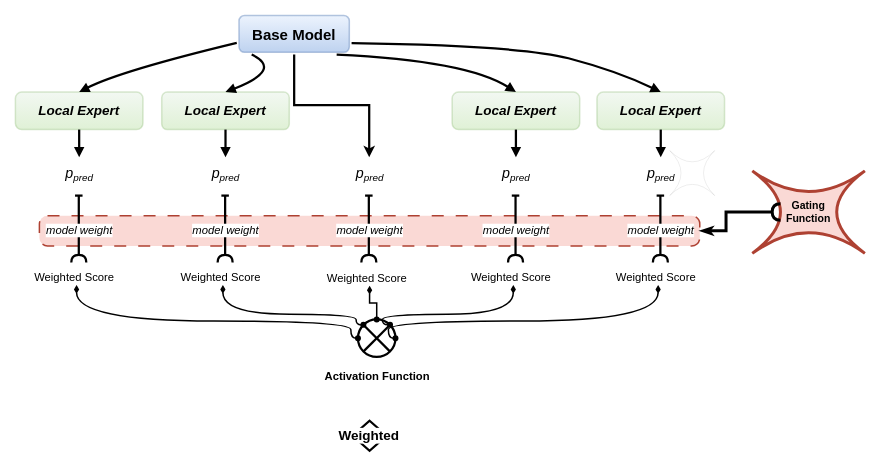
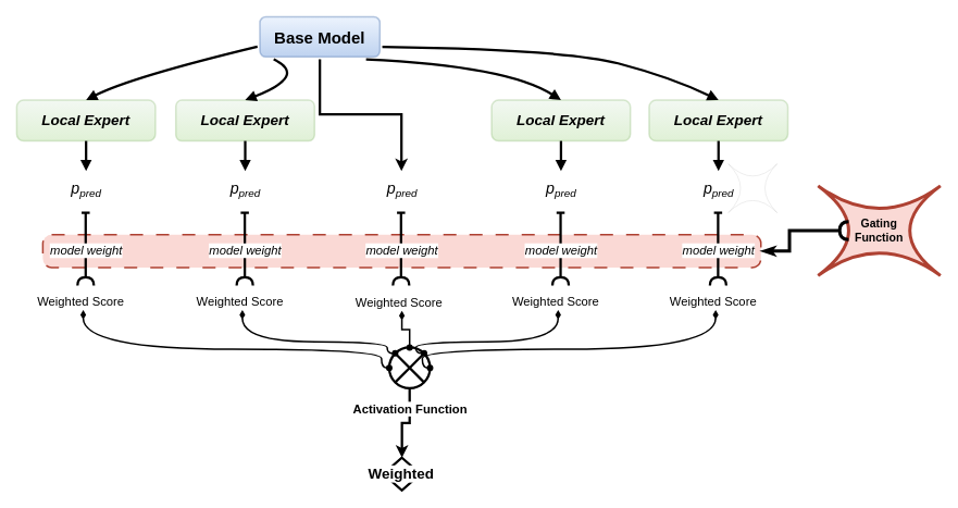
  <mxCell id="0" />
  <mxCell id="1" parent="0" />
  <mxCell id="2" value="" style="rounded=1;whiteSpace=wrap;html=1;strokeColor=#ae4132;strokeWidth=2;align=right;verticalAlign=bottom;fontFamily=Helvetica;fontSize=12;labelBackgroundColor=default;resizable=1;fillColor=#fad9d5;arcSize=27;dashed=1;dashPattern=8 8;imageAspect=0;" vertex="1" parent="1"><mxGeometry x="52" y="287" width="880" height="40" as="geometry" /></mxCell>
  <mxCell id="3" style="edgeStyle=orthogonalEdgeStyle;rounded=0;orthogonalLoop=1;jettySize=auto;html=1;exitX=0.5;exitY=1;exitDx=0;exitDy=0;entryX=0.5;entryY=0;entryDx=0;entryDy=0;movable=1;resizable=1;rotatable=1;deletable=1;editable=1;locked=0;connectable=1;strokeWidth=3;" edge="1" parent="1" source="4" target="21"><mxGeometry relative="1" as="geometry"><mxPoint x="492" y="212" as="targetPoint" /></mxGeometry></mxCell>
  <mxCell id="4" value="Base Model" style="whiteSpace=wrap;strokeWidth=2;movable=1;resizable=1;rotatable=1;deletable=1;editable=1;locked=0;connectable=1;rounded=1;perimeterSpacing=3;fontSize=20;fontStyle=1;fillColor=#dae8fc;gradientColor=#7ea6e0;strokeColor=#6c8ebf;opacity=50;" parent="1" vertex="1"><mxGeometry x="318" y="20" width="147" height="49" as="geometry" /></mxCell>
  <mxCell id="5" value="Local Expert" style="whiteSpace=wrap;strokeWidth=2;movable=1;resizable=1;rotatable=1;deletable=1;editable=1;locked=0;connectable=1;rounded=1;shadow=0;imageAlign=center;imageWidth=22;arcSize=17;fontSize=18;fontStyle=3;fillColor=#d5e8d4;gradientColor=#97d077;strokeColor=#82b366;opacity=30;" parent="1" vertex="1"><mxGeometry x="20" y="122" width="170" height="50" as="geometry" /></mxCell>
  <mxCell id="6" value="Local Expert" style="whiteSpace=wrap;strokeWidth=2;flipH=1;movable=1;resizable=1;rotatable=1;deletable=1;editable=1;locked=0;connectable=1;glass=0;rounded=1;fontSize=18;fontStyle=3;fillColor=#d5e8d4;gradientColor=#97d077;strokeColor=#82b366;opacity=30;" parent="1" vertex="1"><mxGeometry x="215" y="122" width="170" height="50" as="geometry" /></mxCell>
  <mxCell id="7" value="Local Expert" style="whiteSpace=wrap;strokeWidth=2;flipH=1;movable=1;resizable=1;rotatable=1;deletable=1;editable=1;locked=0;connectable=1;rounded=1;shadow=0;imageAlign=center;imageWidth=22;arcSize=17;fontSize=18;fontStyle=3;fillColor=#d5e8d4;gradientColor=#97d077;strokeColor=#82b366;opacity=30;" parent="1" vertex="1"><mxGeometry x="602" y="122" width="170" height="50" as="geometry" /></mxCell>
  <mxCell id="8" value="Local Expert" style="whiteSpace=wrap;strokeWidth=2;flipH=1;movable=1;resizable=1;rotatable=1;deletable=1;editable=1;locked=0;connectable=1;rounded=1;shadow=0;imageAlign=center;imageWidth=22;arcSize=17;fontSize=18;fontStyle=3;fillColor=#d5e8d4;gradientColor=#97d077;strokeColor=#82b366;opacity=30;" parent="1" vertex="1"><mxGeometry x="795" y="122" width="170" height="50" as="geometry" /></mxCell>
  <mxCell id="9" value="&lt;pre&gt;&lt;font face=&quot;Helvetica&quot; style=&quot;font-size: 19px;&quot;&gt;p&lt;/font&gt;&lt;font face=&quot;Helvetica&quot; style=&quot;font-size: 15.833px;&quot;&gt;&lt;sub&gt;pred&lt;/sub&gt;&lt;/font&gt;&lt;/pre&gt;" style="strokeWidth=2;html=1;flipH=1;movable=1;resizable=1;rotatable=1;deletable=1;editable=1;locked=0;connectable=1;fillColor=none;strokeColor=none;perimeterSpacing=1;fontStyle=2;rounded=1;perimeter=ellipsePerimeter;spacing=3;snapToPoint=1;backgroundOutline=0;arcSize=0;verticalAlign=bottom;" parent="1" vertex="1"><mxGeometry x="35" y="210" width="140" height="50" as="geometry" /></mxCell>
  <mxCell id="10" value="&lt;pre&gt;&lt;font face=&quot;Helvetica&quot; style=&quot;font-size: 19px;&quot;&gt;p&lt;/font&gt;&lt;font face=&quot;Helvetica&quot; style=&quot;font-size: 15.833px;&quot;&gt;&lt;sub&gt;pred&lt;/sub&gt;&lt;/font&gt;&lt;/pre&gt;" style="strokeWidth=2;flipH=1;movable=1;resizable=1;rotatable=1;deletable=1;editable=1;locked=0;connectable=1;html=1;comic=0;treeMoving=0;container=0;fillColor=none;strokeColor=none;perimeterSpacing=1;fontStyle=2;rounded=1;perimeter=ellipsePerimeter;spacing=3;snapToPoint=1;backgroundOutline=0;verticalAlign=bottom;" parent="1" vertex="1"><mxGeometry x="230" y="210" width="140" height="50" as="geometry" /></mxCell>
  <mxCell id="11" value="&lt;pre&gt;&lt;font face=&quot;Helvetica&quot; style=&quot;font-size: 19px;&quot;&gt;p&lt;/font&gt;&lt;font face=&quot;Helvetica&quot; style=&quot;font-size: 15.833px;&quot;&gt;&lt;sub&gt;pred&lt;/sub&gt;&lt;/font&gt;&lt;/pre&gt;" style="strokeWidth=0;flipH=1;movable=1;resizable=1;rotatable=1;deletable=1;editable=1;locked=0;connectable=1;fillColor=none;strokeColor=none;html=1;perimeterSpacing=1;fontStyle=2;rounded=1;perimeter=ellipsePerimeter;spacing=3;snapToPoint=1;backgroundOutline=0;verticalAlign=bottom;" parent="1" vertex="1"><mxGeometry x="617" y="210" width="140" height="50" as="geometry" /></mxCell>
  <mxCell id="12" value="&lt;pre&gt;&lt;font face=&quot;Helvetica&quot; style=&quot;font-size: 19px;&quot;&gt;p&lt;/font&gt;&lt;font face=&quot;Helvetica&quot; style=&quot;font-size: 15.833px;&quot;&gt;&lt;sub&gt;pred&lt;/sub&gt;&lt;/font&gt;&lt;/pre&gt;" style="strokeWidth=2;flipH=1;movable=1;resizable=1;rotatable=1;deletable=1;editable=1;locked=0;connectable=1;fillColor=none;strokeColor=none;html=1;perimeterSpacing=1;fontStyle=2;rounded=1;perimeter=ellipsePerimeter;spacing=3;snapToPoint=1;backgroundOutline=0;verticalAlign=bottom;" parent="1" vertex="1"><mxGeometry x="810" y="210" width="140" height="50" as="geometry" /></mxCell>
  <mxCell id="13" value="" style="curved=1;startArrow=none;endArrow=block;exitX=0;exitY=0.72;entryX=0.5;entryY=0;movable=1;resizable=1;rotatable=1;deletable=1;editable=1;locked=0;connectable=1;strokeWidth=3;" parent="1" source="4" target="5" edge="1"><mxGeometry relative="1" as="geometry"><Array as="points"><mxPoint x="160" y="94" /></Array></mxGeometry></mxCell>
  <mxCell id="14" value="" style="curved=1;startArrow=none;endArrow=block;exitX=0.13;exitY=1;entryX=0.5;entryY=0;movable=1;resizable=1;rotatable=1;deletable=1;editable=1;locked=0;connectable=1;strokeWidth=3;" parent="1" source="4" target="6" edge="1"><mxGeometry relative="1" as="geometry"><Array as="points"><mxPoint x="377" y="92" /></Array></mxGeometry></mxCell>
  <mxCell id="15" value="" style="curved=1;startArrow=none;endArrow=block;exitX=0.87;exitY=1;entryX=0.5;entryY=0;movable=1;resizable=1;rotatable=1;deletable=1;editable=1;locked=0;connectable=1;strokeWidth=3;" parent="1" source="4" target="7" edge="1"><mxGeometry relative="1" as="geometry"><Array as="points"><mxPoint x="622" y="80" /></Array></mxGeometry></mxCell>
  <mxCell id="16" value="" style="curved=1;startArrow=none;endArrow=block;exitX=0.99;exitY=0.72;entryX=0.5;entryY=0;movable=1;resizable=1;rotatable=1;deletable=1;editable=1;locked=0;connectable=1;strokeWidth=3;" parent="1" source="4" target="8" edge="1"><mxGeometry relative="1" as="geometry"><Array as="points"><mxPoint x="692" y="60" /><mxPoint x="822" y="94" /></Array></mxGeometry></mxCell>
  <mxCell id="17" value="" style="curved=1;startArrow=none;endArrow=block;exitX=0.5;exitY=1;entryX=0.5;entryY=0;movable=1;resizable=1;rotatable=1;deletable=1;editable=1;locked=0;connectable=1;strokeWidth=3;" parent="1" source="5" target="9" edge="1"><mxGeometry relative="1" as="geometry"><Array as="points" /></mxGeometry></mxCell>
  <mxCell id="18" value="" style="curved=1;startArrow=none;endArrow=block;exitX=0.5;exitY=1;entryX=0.5;entryY=0;movable=1;resizable=1;rotatable=1;deletable=1;editable=1;locked=0;connectable=1;strokeWidth=3;" parent="1" source="6" target="10" edge="1"><mxGeometry relative="1" as="geometry"><Array as="points" /></mxGeometry></mxCell>
  <mxCell id="19" value="" style="curved=1;startArrow=none;endArrow=block;exitX=0.5;exitY=1;entryX=0.5;entryY=0;movable=1;resizable=1;rotatable=1;deletable=1;editable=1;locked=0;connectable=1;strokeWidth=3;" parent="1" source="7" target="11" edge="1"><mxGeometry relative="1" as="geometry"><Array as="points" /></mxGeometry></mxCell>
  <mxCell id="20" value="" style="curved=1;startArrow=none;endArrow=block;exitX=0.5;exitY=1;entryX=0.5;entryY=0;movable=1;resizable=1;rotatable=1;deletable=1;editable=1;locked=0;connectable=1;strokeWidth=3;" parent="1" source="8" target="12" edge="1"><mxGeometry relative="1" as="geometry"><Array as="points" /></mxGeometry></mxCell>
  <mxCell id="21" value="&lt;pre&gt;&lt;font face=&quot;Helvetica&quot; style=&quot;font-size: 19px;&quot;&gt;p&lt;/font&gt;&lt;font face=&quot;Helvetica&quot; style=&quot;font-size: 15.833px;&quot;&gt;&lt;sub&gt;pred&lt;/sub&gt;&lt;/font&gt;&lt;/pre&gt;" style="strokeWidth=2;html=1;movable=1;resizable=1;rotatable=1;deletable=1;editable=1;locked=0;connectable=1;fillColor=none;strokeColor=none;perimeterSpacing=1;fontStyle=2;rounded=1;perimeter=ellipsePerimeter;arcSize=50;spacing=3;snapToPoint=1;backgroundOutline=0;verticalAlign=bottom;" vertex="1" parent="1"><mxGeometry x="421.5" y="210" width="140" height="50" as="geometry" /></mxCell>
  <mxCell id="22" value="" style="shape=switch;whiteSpace=wrap;html=1;strokeColor=default;strokeWidth=0;align=center;verticalAlign=middle;fontFamily=Helvetica;fontSize=12;fontColor=default;resizable=0;fillColor=default;movable=0;rotatable=0;deletable=0;editable=0;locked=1;connectable=0;" vertex="1" parent="1"><mxGeometry x="892" y="200" width="60" height="60" as="geometry" /></mxCell>
  <mxCell id="23" value="&lt;font style=&quot;font-size: 14px;&quot;&gt;&lt;b&gt;Gating&lt;br&gt;Function&lt;/b&gt;&lt;/font&gt;" style="shape=switch;whiteSpace=wrap;html=1;strokeColor=#ae4132;strokeWidth=4;align=center;verticalAlign=middle;fontFamily=Helvetica;fontSize=12;resizable=1;fillColor=#fad9d5;" vertex="1" parent="1"><mxGeometry x="1002" y="227" width="150" height="110" as="geometry" /></mxCell>
  <mxCell id="24" value="" style="endArrow=halfCircle;html=1;rounded=0;fontFamily=Helvetica;fontSize=12;fontColor=default;resizable=1;orthogonalLoop=1;orthogonal=0;snapToPoint=1;exitX=0.5;exitY=1;exitDx=0;exitDy=0;endFill=0;startArrow=baseDash;startFill=0;strokeWidth=3;" edge="1" parent="1"><mxGeometry relative="1" as="geometry"><mxPoint x="104.5" y="260" as="sourcePoint" /><mxPoint x="104.5" y="349" as="targetPoint" /></mxGeometry></mxCell>
  <mxCell id="25" value="&lt;i style=&quot;font-size: 15px;&quot;&gt;model weight&lt;/i&gt;" style="edgeLabel;resizable=0;html=1;;align=center;verticalAlign=middle;strokeColor=default;strokeWidth=0;fontFamily=Helvetica;fontSize=15;fontColor=default;fillColor=default;" connectable="0" vertex="1" parent="24"><mxGeometry relative="1" as="geometry" /></mxCell>
  <mxCell id="26" value="" style="edgeLabel;resizable=0;html=1;;align=left;verticalAlign=bottom;strokeColor=default;strokeWidth=0;fontFamily=Helvetica;fontSize=12;fontColor=default;fillColor=default;" connectable="0" vertex="1" parent="24"><mxGeometry x="-1" relative="1" as="geometry" /></mxCell>
  <mxCell id="27" value="Weighted Score" style="edgeLabel;resizable=0;html=1;;align=right;verticalAlign=bottom;strokeColor=default;strokeWidth=0;fontFamily=Helvetica;fontSize=15;fontColor=default;fillColor=default;connectable=1;snapToPoint=1;imageAlign=center;portConstraint=south;enumerate=0;dropTarget=1;noLabel=0;" connectable="0" vertex="1" parent="24"><mxGeometry x="1" relative="1" as="geometry"><mxPoint x="47" y="30" as="offset" /></mxGeometry></mxCell>
  <mxCell id="28" value="" style="endArrow=halfCircle;html=1;rounded=0;fontFamily=Helvetica;fontSize=12;fontColor=default;resizable=1;orthogonalLoop=1;orthogonal=0;snapToPoint=1;exitX=0.5;exitY=1;exitDx=0;exitDy=0;endFill=0;startArrow=baseDash;startFill=0;strokeWidth=3;" edge="1" parent="1"><mxGeometry relative="1" as="geometry"><mxPoint x="299.5" y="260" as="sourcePoint" /><mxPoint x="299.5" y="349" as="targetPoint" /></mxGeometry></mxCell>
  <mxCell id="29" value="&lt;i style=&quot;font-size: 15px;&quot;&gt;model weight&lt;/i&gt;" style="edgeLabel;resizable=0;html=1;;align=center;verticalAlign=middle;strokeColor=default;strokeWidth=0;fontFamily=Helvetica;fontSize=15;fontColor=default;fillColor=default;" connectable="0" vertex="1" parent="28"><mxGeometry relative="1" as="geometry" /></mxCell>
  <mxCell id="30" value="" style="edgeLabel;resizable=0;html=1;;align=left;verticalAlign=bottom;strokeColor=default;strokeWidth=0;fontFamily=Helvetica;fontSize=12;fontColor=default;fillColor=default;" connectable="0" vertex="1" parent="28"><mxGeometry x="-1" relative="1" as="geometry" /></mxCell>
  <mxCell id="31" value="Weighted Score" style="edgeLabel;resizable=0;html=1;;align=right;verticalAlign=bottom;strokeColor=default;strokeWidth=0;fontFamily=Helvetica;fontSize=15;fontColor=default;fillColor=default;connectable=1;snapToPoint=1;imageAlign=center;portConstraint=south;direction=south;points=[[0,0,0,0,0],[0,0,0,0,50],[0,0.25,0,0,0],[0,0.5,0,0,0],[0,0.75,0,0,0],[0,1,0,0,0],[0.25,0,0,0,0],[0.25,1,0,0,0],[0.5,0,0,0,0],[0.5,1,0,0,0],[0.75,0,0,0,0],[0.75,1,0,0,0],[1,0,0,0,0],[1,0.25,0,0,0],[1,0.5,0,0,0],[1,0.75,0,0,0],[1,1,0,0,0]];" connectable="0" vertex="1" parent="28"><mxGeometry x="1" relative="1" as="geometry"><mxPoint x="47" y="30" as="offset" /></mxGeometry></mxCell>
  <mxCell id="32" value="" style="endArrow=halfCircle;html=1;rounded=0;fontFamily=Helvetica;fontSize=12;fontColor=default;resizable=1;orthogonalLoop=1;orthogonal=0;snapToPoint=1;exitX=0.5;exitY=1;exitDx=0;exitDy=0;endFill=0;startArrow=baseDash;startFill=0;strokeWidth=3;" edge="1" parent="1"><mxGeometry relative="1" as="geometry"><mxPoint x="491" y="260" as="sourcePoint" /><mxPoint x="491" y="349" as="targetPoint" /></mxGeometry></mxCell>
  <mxCell id="33" value="&lt;i style=&quot;font-size: 15px;&quot;&gt;model weight&lt;/i&gt;" style="edgeLabel;resizable=0;html=1;;align=center;verticalAlign=middle;strokeColor=default;strokeWidth=0;fontFamily=Helvetica;fontSize=15;fontColor=default;fillColor=default;" connectable="0" vertex="1" parent="32"><mxGeometry relative="1" as="geometry" /></mxCell>
  <mxCell id="34" value="" style="edgeLabel;resizable=0;html=1;;align=left;verticalAlign=bottom;strokeColor=default;strokeWidth=0;fontFamily=Helvetica;fontSize=12;fontColor=default;fillColor=default;" connectable="0" vertex="1" parent="32"><mxGeometry x="-1" relative="1" as="geometry" /></mxCell>
  <mxCell id="35" value="Weighted Score" style="edgeLabel;resizable=0;html=1;;align=right;verticalAlign=bottom;strokeColor=default;strokeWidth=0;fontFamily=Helvetica;fontSize=15;fontColor=default;fillColor=default;connectable=1;snapToPoint=1;imageAlign=center;portConstraint=south;points=[[0,0,0,-50,0],[0,0,0,0,0],[0,0.25,0,0,0],[0,0.5,0,0,0],[0,0.75,0,0,0],[0,1,0,0,0],[0.25,0,0,0,0],[0.25,1,0,0,0],[0.5,0,0,0,0],[0.5,1,0,0,0],[0.75,0,0,0,0],[0.75,1,0,0,0],[1,0,0,0,0],[1,0.25,0,0,0],[1,0.5,0,0,0],[1,0.75,0,0,0],[1,1,0,0,0]];" connectable="0" vertex="1" parent="32"><mxGeometry x="1" relative="1" as="geometry"><mxPoint x="51" y="31" as="offset" /></mxGeometry></mxCell>
  <mxCell id="36" value="" style="endArrow=halfCircle;html=1;rounded=0;fontFamily=Helvetica;fontSize=12;fontColor=default;resizable=1;orthogonalLoop=1;orthogonal=0;snapToPoint=1;exitX=0.5;exitY=1;exitDx=0;exitDy=0;endFill=0;startArrow=baseDash;startFill=0;strokeWidth=3;" edge="1" parent="1"><mxGeometry relative="1" as="geometry"><mxPoint x="686.5" y="260" as="sourcePoint" /><mxPoint x="686.5" y="349" as="targetPoint" /></mxGeometry></mxCell>
  <mxCell id="37" value="&lt;i style=&quot;font-size: 15px;&quot;&gt;model weight&lt;/i&gt;" style="edgeLabel;resizable=0;html=1;;align=center;verticalAlign=middle;strokeColor=default;strokeWidth=0;fontFamily=Helvetica;fontSize=15;fontColor=default;fillColor=default;" connectable="0" vertex="1" parent="36"><mxGeometry relative="1" as="geometry" /></mxCell>
  <mxCell id="38" value="" style="edgeLabel;resizable=0;html=1;;align=left;verticalAlign=bottom;strokeColor=default;strokeWidth=0;fontFamily=Helvetica;fontSize=12;fontColor=default;fillColor=default;" connectable="0" vertex="1" parent="36"><mxGeometry x="-1" relative="1" as="geometry" /></mxCell>
  <mxCell id="39" value="Weighted Score" style="edgeLabel;resizable=0;html=1;;align=right;verticalAlign=bottom;strokeColor=default;strokeWidth=0;fontFamily=Helvetica;fontSize=15;fontColor=default;fillColor=default;connectable=1;snapToPoint=1;imageAlign=center;portConstraint=south;points=[[0,0,0,-50,0],[0,0,0,0,0],[0,0.25,0,0,0],[0,0.5,0,0,0],[0,0.75,0,0,0],[0,1,0,0,0],[0.25,0,0,0,0],[0.25,1,0,0,0],[0.5,0,0,0,0],[0.5,1,0,0,0],[0.75,0,0,0,0],[0.75,1,0,0,0],[1,0,0,0,0],[1,0.25,0,0,0],[1,0.5,0,0,0],[1,0.75,0,0,0],[1,1,0,0,0]];" connectable="0" vertex="1" parent="36"><mxGeometry x="1" relative="1" as="geometry"><mxPoint x="47" y="30" as="offset" /></mxGeometry></mxCell>
  <mxCell id="40" value="" style="endArrow=halfCircle;html=1;rounded=0;fontFamily=Helvetica;fontSize=12;fontColor=default;resizable=1;orthogonalLoop=1;orthogonal=0;snapToPoint=1;exitX=0.5;exitY=1;exitDx=0;exitDy=0;noJump=1;endFill=0;startArrow=baseDash;startFill=0;strokeWidth=3;" edge="1" parent="1"><mxGeometry relative="1" as="geometry"><mxPoint x="879.5" y="260" as="sourcePoint" /><mxPoint x="879.5" y="349" as="targetPoint" /></mxGeometry></mxCell>
  <mxCell id="41" value="&lt;i style=&quot;font-size: 15px;&quot;&gt;model weight&lt;/i&gt;" style="edgeLabel;resizable=0;html=1;;align=center;verticalAlign=middle;strokeColor=default;strokeWidth=0;fontFamily=Helvetica;fontSize=15;fontColor=default;fillColor=default;snapToPoint=1;connectable=1;" connectable="0" vertex="1" parent="40"><mxGeometry relative="1" as="geometry" /></mxCell>
  <mxCell id="42" value="" style="edgeLabel;resizable=0;html=1;;align=left;verticalAlign=bottom;strokeColor=default;strokeWidth=0;fontFamily=Helvetica;fontSize=12;fontColor=default;fillColor=default;" connectable="0" vertex="1" parent="40"><mxGeometry x="-1" relative="1" as="geometry" /></mxCell>
  <mxCell id="43" value="Weighted Score" style="edgeLabel;resizable=0;html=1;;align=right;verticalAlign=bottom;strokeColor=default;strokeWidth=0;fontFamily=Helvetica;fontSize=15;fontColor=default;fillColor=default;connectable=1;snapToPoint=1;imageAlign=center;portConstraint=south;points=[[0,0,0,-50,0],[0,0,0,0,0],[0,0.25,0,0,0],[0,0.5,0,0,0],[0,0.75,0,0,0],[0,1,0,0,0],[0.25,0,0,0,0],[0.25,1,0,0,0],[0.5,0,0,0,0],[0.5,1,0,0,0],[0.75,0,0,0,0],[0.75,1,0,0,0],[1,0,0,0,0],[1,0.25,0,0,0],[1,0.5,0,0,0],[1,0.75,0,0,0],[1,1,0,0,0]];" connectable="0" vertex="1" parent="40"><mxGeometry x="1" relative="1" as="geometry"><mxPoint x="47" y="30" as="offset" /></mxGeometry></mxCell>
  <mxCell id="44" style="edgeStyle=orthogonalEdgeStyle;rounded=0;orthogonalLoop=1;jettySize=auto;html=1;exitX=1;exitY=0.5;exitDx=0;exitDy=0;entryX=0.25;entryY=0.5;entryDx=0;entryDy=0;entryPerimeter=0;fontFamily=Helvetica;fontSize=12;fontColor=default;labelBackgroundColor=default;resizable=0;strokeWidth=4;startArrow=classicThin;startFill=0;endArrow=halfCircle;endFill=0;" edge="1" parent="1" source="2" target="23"><mxGeometry relative="1" as="geometry" /></mxCell>
+ <mxCell id="45" value="" style="edgeStyle=orthogonalEdgeStyle;rounded=0;orthogonalLoop=1;jettySize=auto;html=1;fontFamily=Helvetica;fontSize=14;fontColor=default;labelBackgroundColor=default;resizable=0;strokeWidth=3;" edge="1" parent="1" source="46" target="52"><mxGeometry relative="1" as="geometry" /></mxCell>
  <mxCell id="46" value="&lt;font style=&quot;font-size: 15px;&quot;&gt;Activation Function&lt;/font&gt;" style="verticalLabelPosition=bottom;verticalAlign=middle;html=1;shape=mxgraph.flowchart.or;strokeColor=default;strokeWidth=3;align=center;fontFamily=Helvetica;fontSize=15;fontColor=default;labelBackgroundColor=default;resizable=1;fillColor=default;gradientColor=none;fontStyle=1" vertex="1" parent="1"><mxGeometry x="476.5" y="425" width="50" height="50" as="geometry" /></mxCell>
  <mxCell id="47" style="edgeStyle=orthogonalEdgeStyle;rounded=0;orthogonalLoop=1;jettySize=auto;html=1;exitX=0;exitY=0;exitDx=-50;exitDy=0;exitPerimeter=0;entryX=0;entryY=0.5;entryDx=0;entryDy=0;entryPerimeter=0;fontFamily=Helvetica;fontSize=12;fontColor=default;labelBackgroundColor=default;resizable=0;startArrow=diamondThin;startFill=1;elbow=vertical;jumpStyle=line;strokeWidth=2;curved=1;endArrow=oval;endFill=1;" edge="1" parent="1" source="27" target="46"><mxGeometry relative="1" as="geometry"><Array as="points"><mxPoint x="102" y="427" /><mxPoint x="467" y="427" /></Array></mxGeometry></mxCell>
  <mxCell id="48" style="edgeStyle=orthogonalEdgeStyle;rounded=0;orthogonalLoop=1;jettySize=auto;html=1;exitX=0;exitY=0;exitDx=0;exitDy=50;exitPerimeter=0;fontFamily=Helvetica;fontSize=12;fontColor=default;labelBackgroundColor=default;resizable=0;startArrow=diamondThin;startFill=1;elbow=vertical;jumpStyle=line;strokeWidth=2;entryX=0.145;entryY=0.145;entryDx=0;entryDy=0;entryPerimeter=0;curved=1;endArrow=oval;endFill=1;" edge="1" parent="1" source="31" target="46"><mxGeometry relative="1" as="geometry"><mxPoint x="112" y="389" as="sourcePoint" /><mxPoint x="492" y="440" as="targetPoint" /><Array as="points"><mxPoint x="297" y="418" /><mxPoint x="474" y="418" /></Array></mxGeometry></mxCell>
  <mxCell id="49" style="edgeStyle=orthogonalEdgeStyle;rounded=0;orthogonalLoop=1;jettySize=auto;html=1;entryX=0.855;entryY=0.145;entryDx=0;entryDy=0;entryPerimeter=0;fontFamily=Helvetica;fontSize=12;fontColor=default;labelBackgroundColor=default;resizable=0;startArrow=diamondThin;startFill=1;elbow=vertical;jumpStyle=line;strokeWidth=2;exitX=0;exitY=0;exitDx=-50;exitDy=0;exitPerimeter=0;curved=1;endArrow=oval;endFill=1;" edge="1" parent="1" source="39" target="46"><mxGeometry relative="1" as="geometry"><mxPoint x="712" y="420" as="sourcePoint" /><mxPoint x="512" y="470" as="targetPoint" /><Array as="points"><mxPoint x="684" y="418" /><mxPoint x="509" y="418" /></Array></mxGeometry></mxCell>
  <mxCell id="50" style="edgeStyle=orthogonalEdgeStyle;rounded=0;orthogonalLoop=1;jettySize=auto;html=1;exitX=0;exitY=0;exitDx=-50;exitDy=0;exitPerimeter=0;entryX=1;entryY=0.5;entryDx=0;entryDy=0;entryPerimeter=0;fontFamily=Helvetica;fontSize=12;fontColor=default;labelBackgroundColor=default;resizable=0;startArrow=diamondThin;startFill=1;elbow=vertical;jumpStyle=arc;strokeWidth=2;curved=1;endArrow=oval;endFill=1;" edge="1" parent="1" source="43" target="46"><mxGeometry relative="1" as="geometry"><mxPoint x="132" y="409" as="sourcePoint" /><mxPoint x="522" y="480" as="targetPoint" /><Array as="points"><mxPoint x="877" y="427" /><mxPoint x="517" y="427" /></Array></mxGeometry></mxCell>
  <mxCell id="51" style="edgeStyle=elbowEdgeStyle;rounded=0;orthogonalLoop=1;jettySize=auto;html=1;exitX=0;exitY=0;exitDx=-50;exitDy=0;exitPerimeter=0;entryX=0.5;entryY=0;entryDx=0;entryDy=0;entryPerimeter=0;fontFamily=Helvetica;fontSize=12;fontColor=default;labelBackgroundColor=default;resizable=0;startArrow=diamondThin;startFill=1;elbow=vertical;jumpStyle=line;strokeWidth=2;endArrow=oval;endFill=1;" edge="1" parent="1" source="35" target="46"><mxGeometry relative="1" as="geometry"><mxPoint x="887" y="389" as="sourcePoint" /><mxPoint x="502" y="460" as="targetPoint" /></mxGeometry></mxCell>
  <mxCell id="52" value="&lt;font style=&quot;font-size: 18px;&quot;&gt;&lt;b&gt;Weighted&lt;/b&gt;&lt;/font&gt;" style="rhombus;whiteSpace=wrap;html=1;verticalAlign=middle;strokeWidth=3;labelBackgroundColor=default;resizable=1;gradientColor=none;align=center;" vertex="1" parent="1"><mxGeometry x="469.38" y="560" width="45.25" height="40" as="geometry" /></mxCell>
